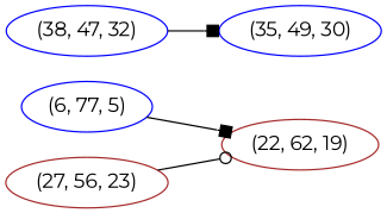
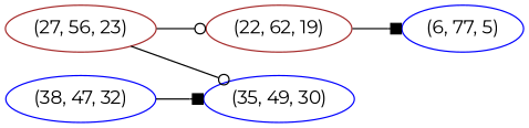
  digraph {
    fontname=Montserrat
    rankdir=LR
    node [color=blue fontname=Montserrat]
    edge [arrowhead=box fontname=Montserrat]
    "(22, 62, 19)" [color=brown]
    "(6, 77, 5)"
    "(27, 56, 23)" [color=brown]
    "(35, 49, 30)"
    "(38, 47, 32)"
-   "(6, 77, 5)" -> "(22, 62, 19)"
+   "(22, 62, 19)" -> "(6, 77, 5)"
    "(27, 56, 23)" -> "(22, 62, 19)" [arrowhead=odot]
+   "(27, 56, 23)" -> "(35, 49, 30)" [arrowhead=odot]
    "(38, 47, 32)" -> "(35, 49, 30)"
  }
